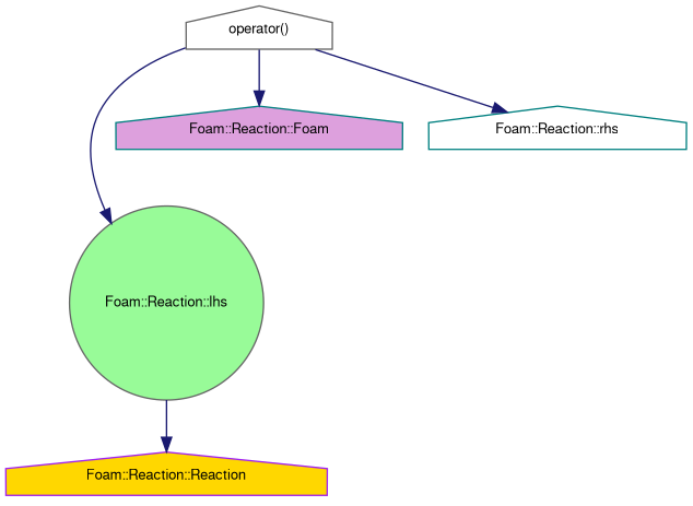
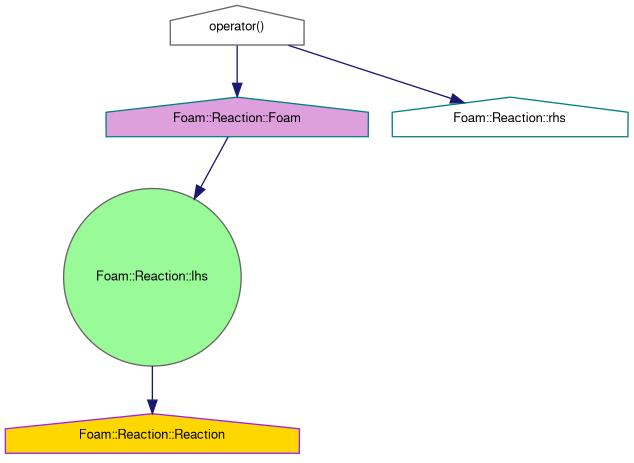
  digraph {
    rankdir=TB
    node [color=gray40 fillcolor=white fontname=FreeSans fontsize=10 shape=house style=filled]
    edge [color=midnightblue fontname=FreeSans fontsize=10 labelfontname=FreeSans labelfontsize=10 style=solid]
    n1 [fontcolor=black height=0.2 label="operator()" width=0.4]
    n2 [fillcolor=palegreen height=0.2 label="Foam::Reaction::lhs" shape=circle width=0.4]
    n3 [color=teal fillcolor=plum height=0.2 label="Foam::Reaction::Foam" width=0.4]
    n4 [color=teal height=0.2 label="Foam::Reaction::rhs" width=0.4]
    n5 [color=purple fillcolor=gold height=0.2 label="Foam::Reaction::Reaction" width=0.4]
-   n1 -> n2
+   n3 -> n2
    n1 -> n3
    n1 -> n4
    n2 -> n5
  }
